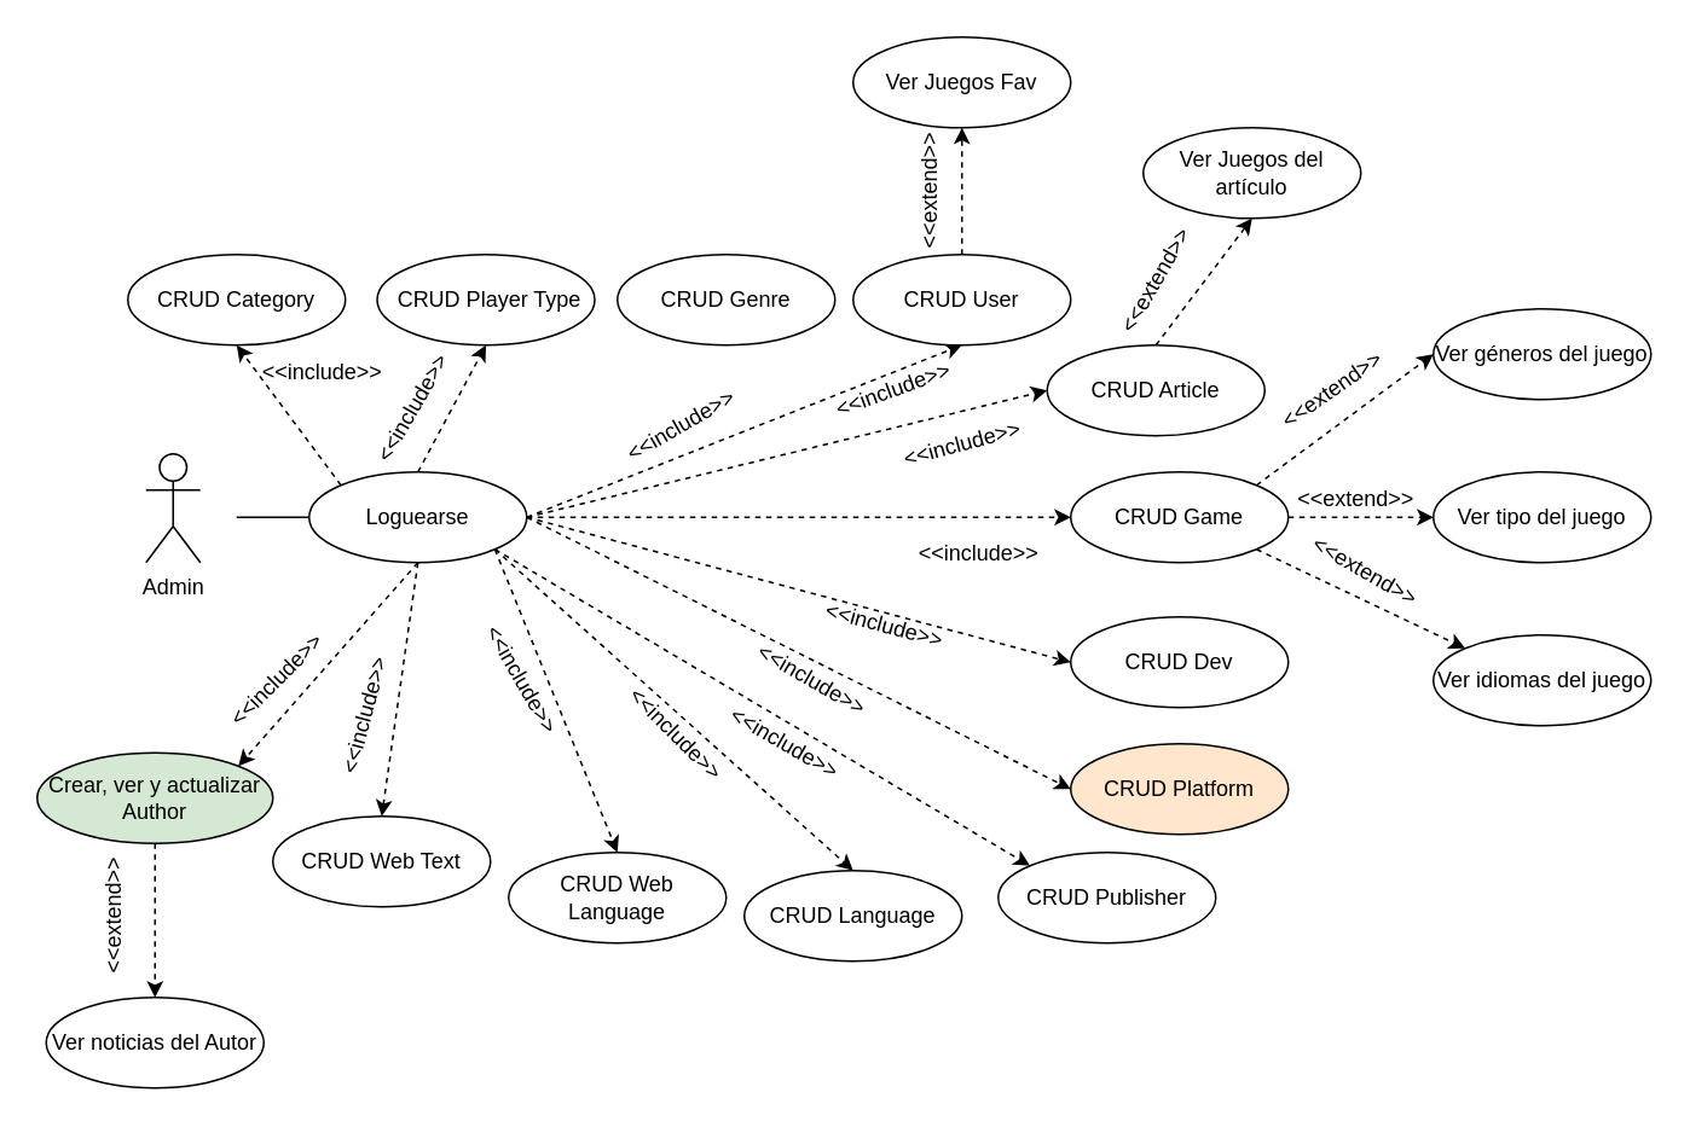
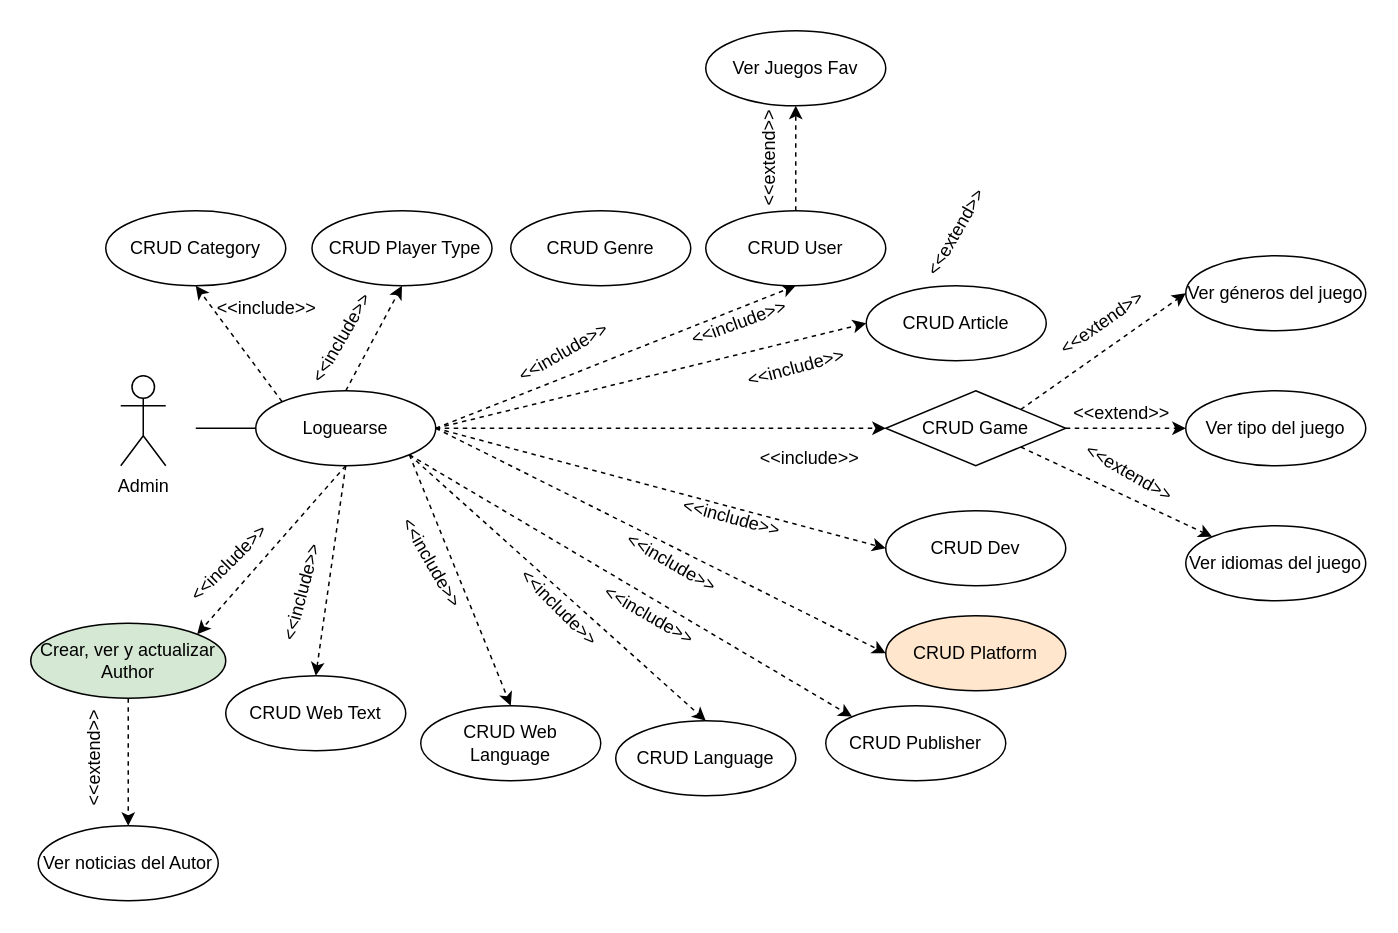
  <mxCell id="0" />
  <mxCell id="1" parent="0" />
  <mxCell id="2" value="&lt;div&gt;Admin&lt;/div&gt;&lt;div&gt;&lt;br&gt;&lt;/div&gt;" style="shape=umlActor;verticalLabelPosition=bottom;verticalAlign=top;html=1;outlineConnect=0;" vertex="1" parent="1"><mxGeometry x="80" y="250" width="30" height="60" as="geometry" /></mxCell>
  <mxCell id="3" style="rounded=0;orthogonalLoop=1;jettySize=auto;html=1;exitX=0.5;exitY=1;exitDx=0;exitDy=0;entryX=1;entryY=0;entryDx=0;entryDy=0;dashed=1;" edge="1" parent="1" source="15" target="34"><mxGeometry relative="1" as="geometry" /></mxCell>
  <mxCell id="4" style="edgeStyle=none;rounded=0;orthogonalLoop=1;jettySize=auto;html=1;exitX=0;exitY=0;exitDx=0;exitDy=0;entryX=0.5;entryY=1;entryDx=0;entryDy=0;dashed=1;" edge="1" parent="1" source="15" target="32"><mxGeometry relative="1" as="geometry" /></mxCell>
  <mxCell id="5" style="edgeStyle=none;rounded=0;orthogonalLoop=1;jettySize=auto;html=1;exitX=0.5;exitY=0;exitDx=0;exitDy=0;entryX=0.5;entryY=1;entryDx=0;entryDy=0;dashed=1;" edge="1" parent="1" source="15" target="28"><mxGeometry relative="1" as="geometry" /></mxCell>
  <mxCell id="6" style="edgeStyle=none;rounded=0;orthogonalLoop=1;jettySize=auto;html=1;exitX=1;exitY=0.5;exitDx=0;exitDy=0;entryX=0.5;entryY=1;entryDx=0;entryDy=0;dashed=1;" edge="1" parent="1" source="15" target="17"><mxGeometry relative="1" as="geometry" /></mxCell>
  <mxCell id="7" style="edgeStyle=none;rounded=0;orthogonalLoop=1;jettySize=auto;html=1;exitX=1;exitY=0.5;exitDx=0;exitDy=0;entryX=0;entryY=0.5;entryDx=0;entryDy=0;dashed=1;" edge="1" parent="1" source="15" target="19"><mxGeometry relative="1" as="geometry" /></mxCell>
  <mxCell id="8" style="edgeStyle=none;rounded=0;orthogonalLoop=1;jettySize=auto;html=1;exitX=1;exitY=0.5;exitDx=0;exitDy=0;entryX=0;entryY=0.5;entryDx=0;entryDy=0;dashed=1;" edge="1" parent="1" source="15" target="23"><mxGeometry relative="1" as="geometry" /></mxCell>
  <mxCell id="9" style="edgeStyle=none;rounded=0;orthogonalLoop=1;jettySize=auto;html=1;exitX=1;exitY=0.5;exitDx=0;exitDy=0;entryX=0;entryY=0.5;entryDx=0;entryDy=0;dashed=1;" edge="1" parent="1" source="15" target="24"><mxGeometry relative="1" as="geometry" /></mxCell>
  <mxCell id="10" style="edgeStyle=none;rounded=0;orthogonalLoop=1;jettySize=auto;html=1;exitX=1;exitY=0.5;exitDx=0;exitDy=0;entryX=0;entryY=0.5;entryDx=0;entryDy=0;dashed=1;" edge="1" parent="1" source="15" target="25"><mxGeometry relative="1" as="geometry" /></mxCell>
  <mxCell id="11" style="edgeStyle=none;rounded=0;orthogonalLoop=1;jettySize=auto;html=1;exitX=1;exitY=1;exitDx=0;exitDy=0;entryX=0;entryY=0;entryDx=0;entryDy=0;dashed=1;" edge="1" parent="1" source="15" target="26"><mxGeometry relative="1" as="geometry" /></mxCell>
  <mxCell id="12" style="edgeStyle=none;rounded=0;orthogonalLoop=1;jettySize=auto;html=1;exitX=1;exitY=1;exitDx=0;exitDy=0;entryX=0.5;entryY=0;entryDx=0;entryDy=0;dashed=1;" edge="1" parent="1" source="15" target="29"><mxGeometry relative="1" as="geometry" /></mxCell>
  <mxCell id="13" style="edgeStyle=none;rounded=0;orthogonalLoop=1;jettySize=auto;html=1;exitX=1;exitY=1;exitDx=0;exitDy=0;entryX=0.5;entryY=0;entryDx=0;entryDy=0;dashed=1;" edge="1" parent="1" source="15" target="30"><mxGeometry relative="1" as="geometry" /></mxCell>
  <mxCell id="14" style="edgeStyle=none;rounded=0;orthogonalLoop=1;jettySize=auto;html=1;exitX=0.5;exitY=1;exitDx=0;exitDy=0;entryX=0.5;entryY=0;entryDx=0;entryDy=0;dashed=1;" edge="1" parent="1" source="15" target="31"><mxGeometry relative="1" as="geometry" /></mxCell>
  <mxCell id="15" value="Loguearse" style="ellipse;whiteSpace=wrap;html=1;" vertex="1" parent="1"><mxGeometry x="170" y="260" width="120" height="50" as="geometry" /></mxCell>
  <mxCell id="16" style="edgeStyle=none;rounded=0;orthogonalLoop=1;jettySize=auto;html=1;exitX=0.5;exitY=0;exitDx=0;exitDy=0;entryX=0.5;entryY=1;entryDx=0;entryDy=0;dashed=1;" edge="1" parent="1" source="17" target="51"><mxGeometry relative="1" as="geometry" /></mxCell>
  <mxCell id="17" value="CRUD User" style="ellipse;whiteSpace=wrap;html=1;" vertex="1" parent="1"><mxGeometry x="470" y="140" width="120" height="50" as="geometry" /></mxCell>
- <mxCell id="18" style="edgeStyle=none;rounded=0;orthogonalLoop=1;jettySize=auto;html=1;exitX=0.5;exitY=0;exitDx=0;exitDy=0;entryX=0.5;entryY=1;entryDx=0;entryDy=0;dashed=1;" edge="1" parent="1" source="19" target="52"><mxGeometry relative="1" as="geometry" /></mxCell>
  <mxCell id="19" value="CRUD Article" style="ellipse;whiteSpace=wrap;html=1;" vertex="1" parent="1"><mxGeometry x="577" y="190" width="120" height="50" as="geometry" /></mxCell>
  <mxCell id="20" style="edgeStyle=none;rounded=0;orthogonalLoop=1;jettySize=auto;html=1;exitX=1;exitY=0;exitDx=0;exitDy=0;entryX=0;entryY=0.5;entryDx=0;entryDy=0;dashed=1;" edge="1" parent="1" source="23" target="53"><mxGeometry relative="1" as="geometry" /></mxCell>
  <mxCell id="21" style="edgeStyle=none;rounded=0;orthogonalLoop=1;jettySize=auto;html=1;exitX=1;exitY=0.5;exitDx=0;exitDy=0;entryX=0;entryY=0.5;entryDx=0;entryDy=0;dashed=1;" edge="1" parent="1" source="23" target="55"><mxGeometry relative="1" as="geometry" /></mxCell>
  <mxCell id="22" style="edgeStyle=none;rounded=0;orthogonalLoop=1;jettySize=auto;html=1;exitX=1;exitY=1;exitDx=0;exitDy=0;entryX=0;entryY=0;entryDx=0;entryDy=0;dashed=1;" edge="1" parent="1" source="23" target="54"><mxGeometry relative="1" as="geometry" /></mxCell>
- <mxCell id="23" value="CRUD Game" style="ellipse;whiteSpace=wrap;html=1;" vertex="1" parent="1"><mxGeometry x="590" y="260" width="120" height="50" as="geometry" /></mxCell>
+ <mxCell id="23" value="CRUD Game" style="rhombus;whiteSpace=wrap;html=1;" vertex="1" parent="1"><mxGeometry x="590" y="260" width="120" height="50" as="geometry" /></mxCell>
  <mxCell id="24" value="CRUD Dev" style="ellipse;whiteSpace=wrap;html=1;" vertex="1" parent="1"><mxGeometry x="590" y="340" width="120" height="50" as="geometry" /></mxCell>
  <mxCell id="25" value="CRUD Platform" style="ellipse;whiteSpace=wrap;html=1;fillColor=#ffe6cc;" vertex="1" parent="1"><mxGeometry x="590" y="410" width="120" height="50" as="geometry" /></mxCell>
  <mxCell id="26" value="CRUD Publisher" style="ellipse;whiteSpace=wrap;html=1;" vertex="1" parent="1"><mxGeometry x="550" y="470" width="120" height="50" as="geometry" /></mxCell>
  <mxCell id="27" value="CRUD Genre" style="ellipse;whiteSpace=wrap;html=1;" vertex="1" parent="1"><mxGeometry x="340" y="140" width="120" height="50" as="geometry" /></mxCell>
  <mxCell id="28" value="&amp;nbsp;CRUD Player Type" style="ellipse;whiteSpace=wrap;html=1;" vertex="1" parent="1"><mxGeometry x="207.5" y="140" width="120" height="50" as="geometry" /></mxCell>
  <mxCell id="29" value="CRUD Language" style="ellipse;whiteSpace=wrap;html=1;" vertex="1" parent="1"><mxGeometry x="410" y="480" width="120" height="50" as="geometry" /></mxCell>
  <mxCell id="30" value="CRUD Web Language" style="ellipse;whiteSpace=wrap;html=1;" vertex="1" parent="1"><mxGeometry x="280" y="470" width="120" height="50" as="geometry" /></mxCell>
  <mxCell id="31" value="CRUD Web Text" style="ellipse;whiteSpace=wrap;html=1;" vertex="1" parent="1"><mxGeometry x="150" y="450" width="120" height="50" as="geometry" /></mxCell>
  <mxCell id="32" value="CRUD Category" style="ellipse;whiteSpace=wrap;html=1;" vertex="1" parent="1"><mxGeometry x="70" y="140" width="120" height="50" as="geometry" /></mxCell>
  <mxCell id="33" style="edgeStyle=none;rounded=0;orthogonalLoop=1;jettySize=auto;html=1;exitX=0.5;exitY=1;exitDx=0;exitDy=0;entryX=0.5;entryY=0;entryDx=0;entryDy=0;dashed=1;" edge="1" parent="1" source="34" target="56"><mxGeometry relative="1" as="geometry" /></mxCell>
  <mxCell id="34" value="Crear, ver y actualizar Author" style="ellipse;whiteSpace=wrap;html=1;fillColor=#d5e8d4;" vertex="1" parent="1"><mxGeometry x="20" y="415" width="130" height="50" as="geometry" /></mxCell>
  <mxCell id="35" value="" style="endArrow=none;html=1;rounded=0;entryX=0;entryY=0.5;entryDx=0;entryDy=0;" edge="1" parent="1" target="15"><mxGeometry width="50" height="50" relative="1" as="geometry"><mxPoint x="130" y="285" as="sourcePoint" /><mxPoint x="170" y="300" as="targetPoint" /></mxGeometry></mxCell>
  <mxCell id="36" value="&amp;lt;&amp;lt;include&amp;gt;&amp;gt;" style="text;html=1;strokeColor=none;fillColor=none;align=center;verticalAlign=middle;whiteSpace=wrap;rounded=0;rotation=-45;" vertex="1" parent="1"><mxGeometry x="115" y="360" width="75" height="30" as="geometry" /></mxCell>
  <mxCell id="37" style="edgeStyle=orthogonalEdgeStyle;rounded=0;orthogonalLoop=1;jettySize=auto;html=1;exitX=0.5;exitY=1;exitDx=0;exitDy=0;" edge="1" parent="1" source="24" target="24"><mxGeometry relative="1" as="geometry" /></mxCell>
  <mxCell id="38" value="&amp;lt;&amp;lt;include&amp;gt;&amp;gt;" style="text;html=1;strokeColor=none;fillColor=none;align=center;verticalAlign=middle;whiteSpace=wrap;rounded=0;rotation=-75;" vertex="1" parent="1"><mxGeometry x="163.5" y="380" width="75" height="30" as="geometry" /></mxCell>
  <mxCell id="39" value="&amp;lt;&amp;lt;include&amp;gt;&amp;gt;" style="text;html=1;strokeColor=none;fillColor=none;align=center;verticalAlign=middle;whiteSpace=wrap;rounded=0;rotation=60;" vertex="1" parent="1"><mxGeometry x="250" y="360" width="75" height="30" as="geometry" /></mxCell>
  <mxCell id="40" style="edgeStyle=none;rounded=0;orthogonalLoop=1;jettySize=auto;html=1;exitX=0.5;exitY=1;exitDx=0;exitDy=0;" edge="1" parent="1" source="39" target="39"><mxGeometry relative="1" as="geometry" /></mxCell>
  <mxCell id="41" value="&amp;lt;&amp;lt;include&amp;gt;&amp;gt;" style="text;html=1;strokeColor=none;fillColor=none;align=center;verticalAlign=middle;whiteSpace=wrap;rounded=0;rotation=45;" vertex="1" parent="1"><mxGeometry x="335" y="390" width="75" height="30" as="geometry" /></mxCell>
  <mxCell id="42" value="&amp;lt;&amp;lt;include&amp;gt;&amp;gt;" style="text;html=1;strokeColor=none;fillColor=none;align=center;verticalAlign=middle;whiteSpace=wrap;rounded=0;rotation=30;" vertex="1" parent="1"><mxGeometry x="410" y="360" width="75" height="30" as="geometry" /></mxCell>
  <mxCell id="43" value="&amp;lt;&amp;lt;include&amp;gt;&amp;gt;" style="text;html=1;strokeColor=none;fillColor=none;align=center;verticalAlign=middle;whiteSpace=wrap;rounded=0;rotation=30;" vertex="1" parent="1"><mxGeometry x="395" y="395" width="75" height="30" as="geometry" /></mxCell>
  <mxCell id="44" value="&amp;lt;&amp;lt;include&amp;gt;&amp;gt;" style="text;html=1;strokeColor=none;fillColor=none;align=center;verticalAlign=middle;whiteSpace=wrap;rounded=0;rotation=15;" vertex="1" parent="1"><mxGeometry x="450" y="330" width="75" height="30" as="geometry" /></mxCell>
  <mxCell id="45" value="&amp;lt;&amp;lt;include&amp;gt;&amp;gt;" style="text;html=1;strokeColor=none;fillColor=none;align=center;verticalAlign=middle;whiteSpace=wrap;rounded=0;rotation=0;" vertex="1" parent="1"><mxGeometry x="502" y="290" width="75" height="30" as="geometry" /></mxCell>
  <mxCell id="46" value="&amp;lt;&amp;lt;include&amp;gt;&amp;gt;" style="text;html=1;strokeColor=none;fillColor=none;align=center;verticalAlign=middle;whiteSpace=wrap;rounded=0;rotation=-20;" vertex="1" parent="1"><mxGeometry x="455" y="200" width="75" height="30" as="geometry" /></mxCell>
  <mxCell id="47" value="&amp;lt;&amp;lt;include&amp;gt;&amp;gt;" style="text;html=1;strokeColor=none;fillColor=none;align=center;verticalAlign=middle;whiteSpace=wrap;rounded=0;rotation=-15;" vertex="1" parent="1"><mxGeometry x="492.5" y="230" width="75" height="30" as="geometry" /></mxCell>
  <mxCell id="48" value="&amp;lt;&amp;lt;include&amp;gt;&amp;gt;" style="text;html=1;strokeColor=none;fillColor=none;align=center;verticalAlign=middle;whiteSpace=wrap;rounded=0;rotation=-60;" vertex="1" parent="1"><mxGeometry x="190" y="210" width="75" height="30" as="geometry" /></mxCell>
  <mxCell id="49" value="&amp;lt;&amp;lt;include&amp;gt;&amp;gt;" style="text;html=1;strokeColor=none;fillColor=none;align=center;verticalAlign=middle;whiteSpace=wrap;rounded=0;rotation=-30;" vertex="1" parent="1"><mxGeometry x="337.5" y="220" width="75" height="30" as="geometry" /></mxCell>
  <mxCell id="50" value="&amp;lt;&amp;lt;include&amp;gt;&amp;gt;" style="text;html=1;strokeColor=none;fillColor=none;align=center;verticalAlign=middle;whiteSpace=wrap;rounded=0;rotation=0;" vertex="1" parent="1"><mxGeometry x="140" y="190" width="75" height="30" as="geometry" /></mxCell>
  <mxCell id="51" value="Ver Juegos Fav" style="ellipse;whiteSpace=wrap;html=1;" vertex="1" parent="1"><mxGeometry x="470" y="20" width="120" height="50" as="geometry" /></mxCell>
- <mxCell id="52" value="Ver Juegos del artículo" style="ellipse;whiteSpace=wrap;html=1;" vertex="1" parent="1"><mxGeometry x="630" y="70" width="120" height="50" as="geometry" /></mxCell>
  <mxCell id="53" value="Ver géneros del juego" style="ellipse;whiteSpace=wrap;html=1;" vertex="1" parent="1"><mxGeometry x="790" y="170" width="120" height="50" as="geometry" /></mxCell>
  <mxCell id="54" value="Ver idiomas del juego" style="ellipse;whiteSpace=wrap;html=1;" vertex="1" parent="1"><mxGeometry x="790" y="350" width="120" height="50" as="geometry" /></mxCell>
  <mxCell id="55" value="Ver tipo del juego" style="ellipse;whiteSpace=wrap;html=1;" vertex="1" parent="1"><mxGeometry x="790" y="260" width="120" height="50" as="geometry" /></mxCell>
  <mxCell id="56" value="Ver noticias del Autor" style="ellipse;whiteSpace=wrap;html=1;" vertex="1" parent="1"><mxGeometry x="25" y="550" width="120" height="50" as="geometry" /></mxCell>
  <mxCell id="57" value="&amp;lt;&amp;lt;extend&amp;gt;&amp;gt;" style="text;html=1;strokeColor=none;fillColor=none;align=center;verticalAlign=middle;whiteSpace=wrap;rounded=0;rotation=-35;" vertex="1" parent="1"><mxGeometry x="697" y="200" width="75" height="30" as="geometry" /></mxCell>
  <mxCell id="58" value="&amp;lt;&amp;lt;extend&amp;gt;&amp;gt;" style="text;html=1;strokeColor=none;fillColor=none;align=center;verticalAlign=middle;whiteSpace=wrap;rounded=0;rotation=-90;" vertex="1" parent="1"><mxGeometry x="475" y="90" width="75" height="30" as="geometry" /></mxCell>
  <mxCell id="59" value="&amp;lt;&amp;lt;extend&amp;gt;&amp;gt;" style="text;html=1;strokeColor=none;fillColor=none;align=center;verticalAlign=middle;whiteSpace=wrap;rounded=0;rotation=-60;" vertex="1" parent="1"><mxGeometry x="599.5" y="140" width="75" height="30" as="geometry" /></mxCell>
  <mxCell id="60" value="&amp;lt;&amp;lt;extend&amp;gt;&amp;gt;" style="text;html=1;strokeColor=none;fillColor=none;align=center;verticalAlign=middle;whiteSpace=wrap;rounded=0;rotation=0;" vertex="1" parent="1"><mxGeometry x="710" y="260" width="75" height="30" as="geometry" /></mxCell>
  <mxCell id="61" value="&amp;lt;&amp;lt;extend&amp;gt;&amp;gt;" style="text;html=1;strokeColor=none;fillColor=none;align=center;verticalAlign=middle;whiteSpace=wrap;rounded=0;rotation=30;" vertex="1" parent="1"><mxGeometry x="715" y="300" width="75" height="30" as="geometry" /></mxCell>
  <mxCell id="62" value="&amp;lt;&amp;lt;extend&amp;gt;&amp;gt;" style="text;html=1;strokeColor=none;fillColor=none;align=center;verticalAlign=middle;whiteSpace=wrap;rounded=0;rotation=-90;" vertex="1" parent="1"><mxGeometry x="25" y="490" width="75" height="30" as="geometry" /></mxCell>
